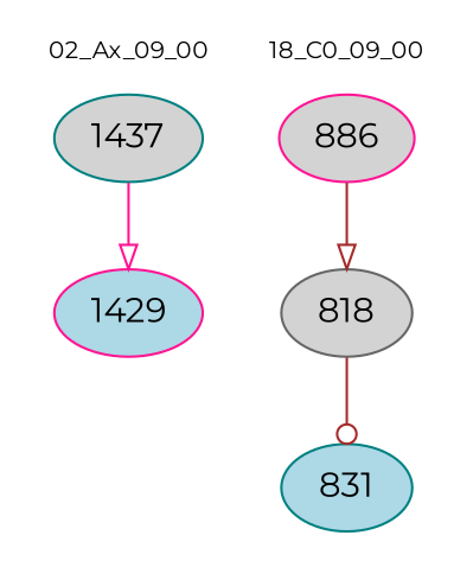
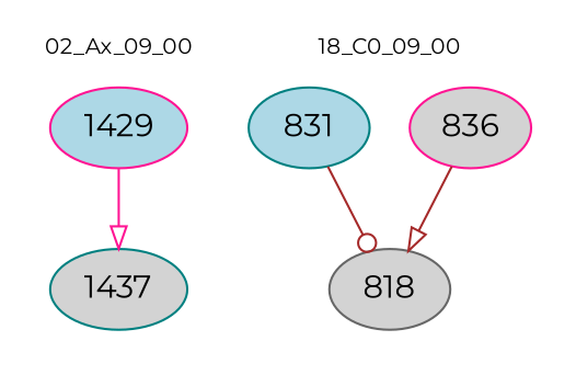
  digraph {
    fontname=Montserrat
    node [color=teal fillcolor=lightgrey fontname=Montserrat style=filled]
    edge [arrowhead=onormal color=brown fontname=Montserrat]
    n1 [label=1437]
    n2 [color=deeppink fillcolor=lightblue label=1429]
-   n3 [color=deeppink label=886]
+   n3 [color=deeppink label=836]
    n4 [color=gray40 label=818]
    n5 [fillcolor=lightblue label=831]
    subgraph cluster_1 {
      color=white
      fontsize=10
      label="02_Ax_09_00"
      n1
      n2
    }
    subgraph cluster_2 {
      color=white
      fontsize=10
      label="18_C0_09_00"
      n3
      n4
      n5
    }
-   n1 -> n2 [color=deeppink]
+   n2 -> n1 [color=deeppink]
    n3 -> n4
-   n4 -> n5 [arrowhead=odot]
+   n5 -> n4 [arrowhead=odot]
  }
